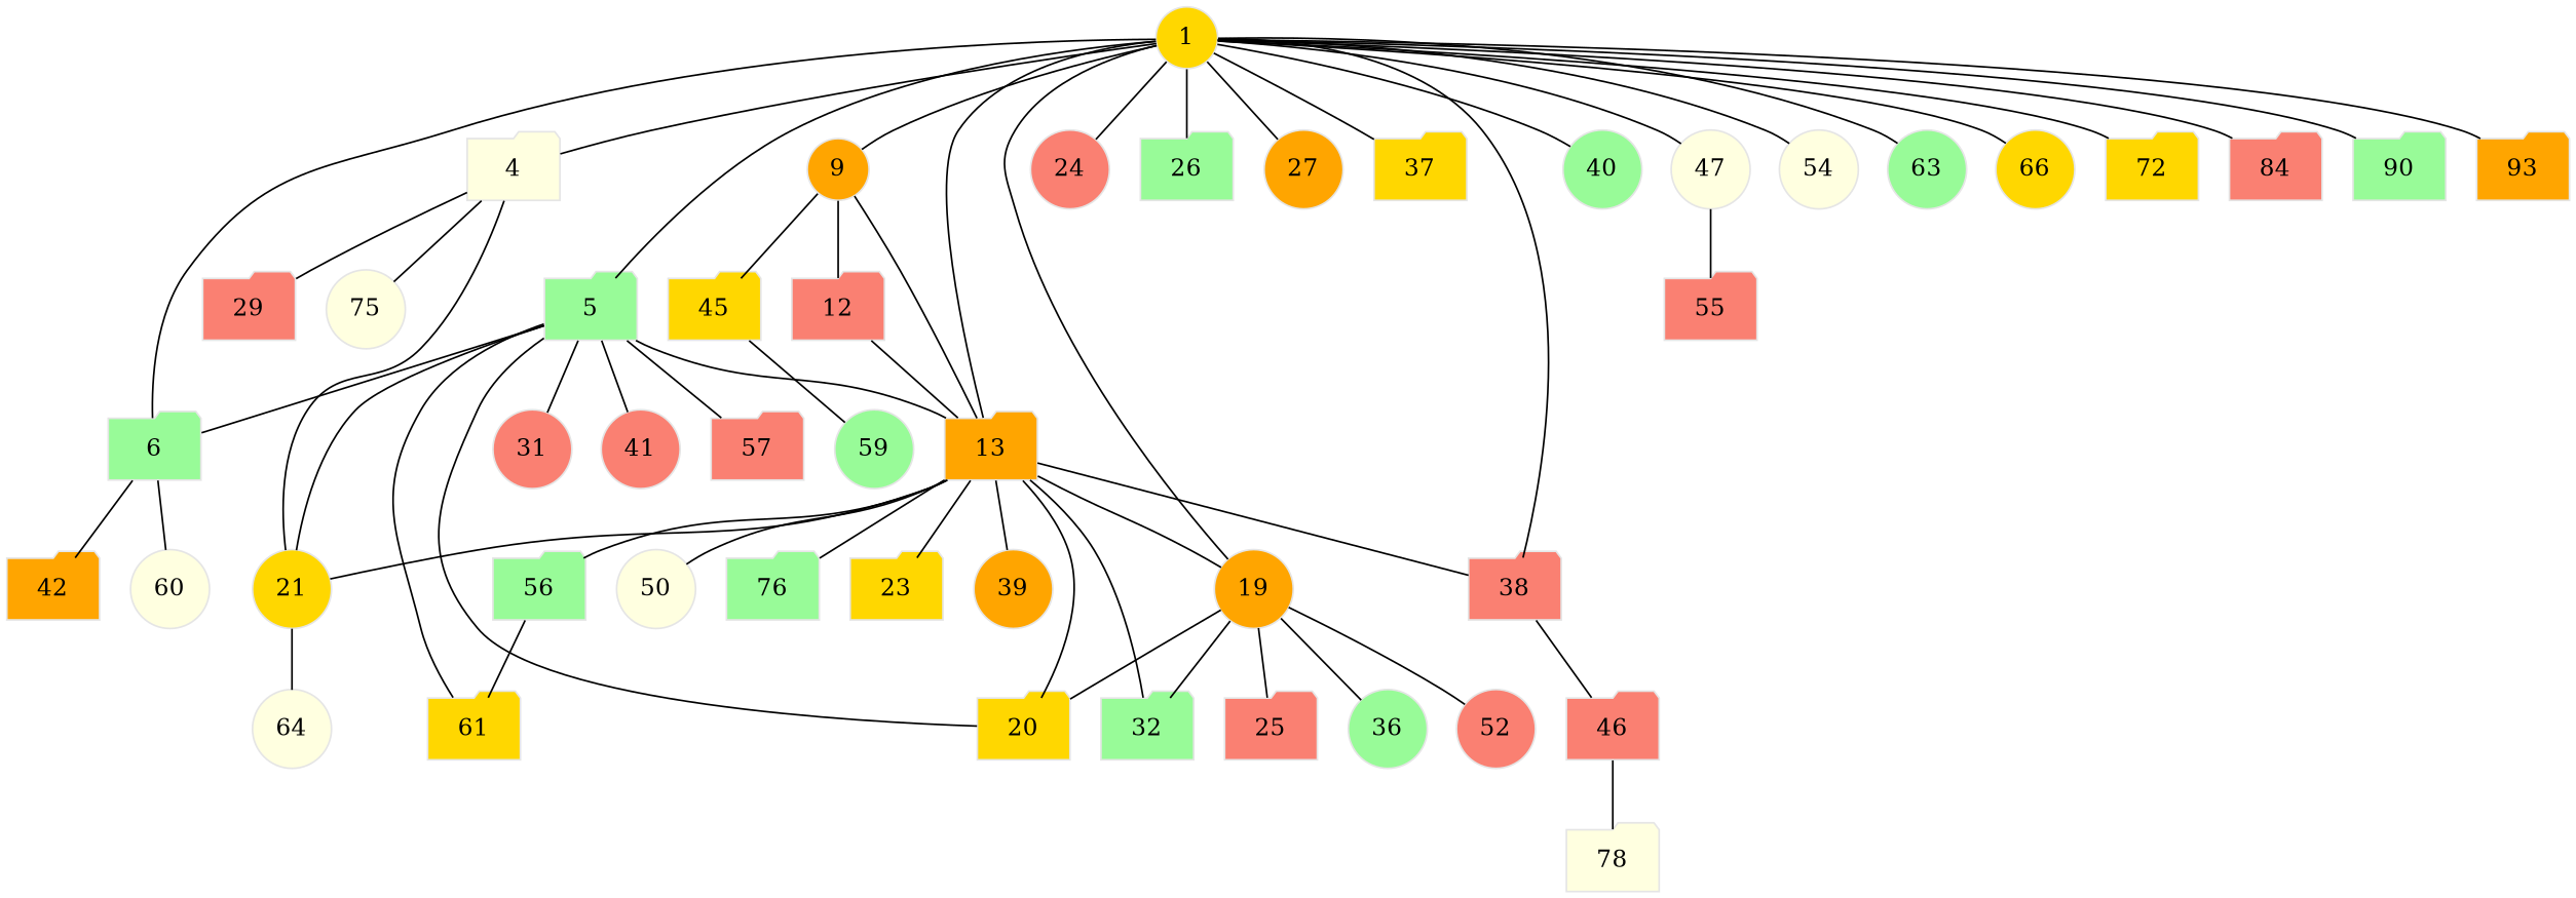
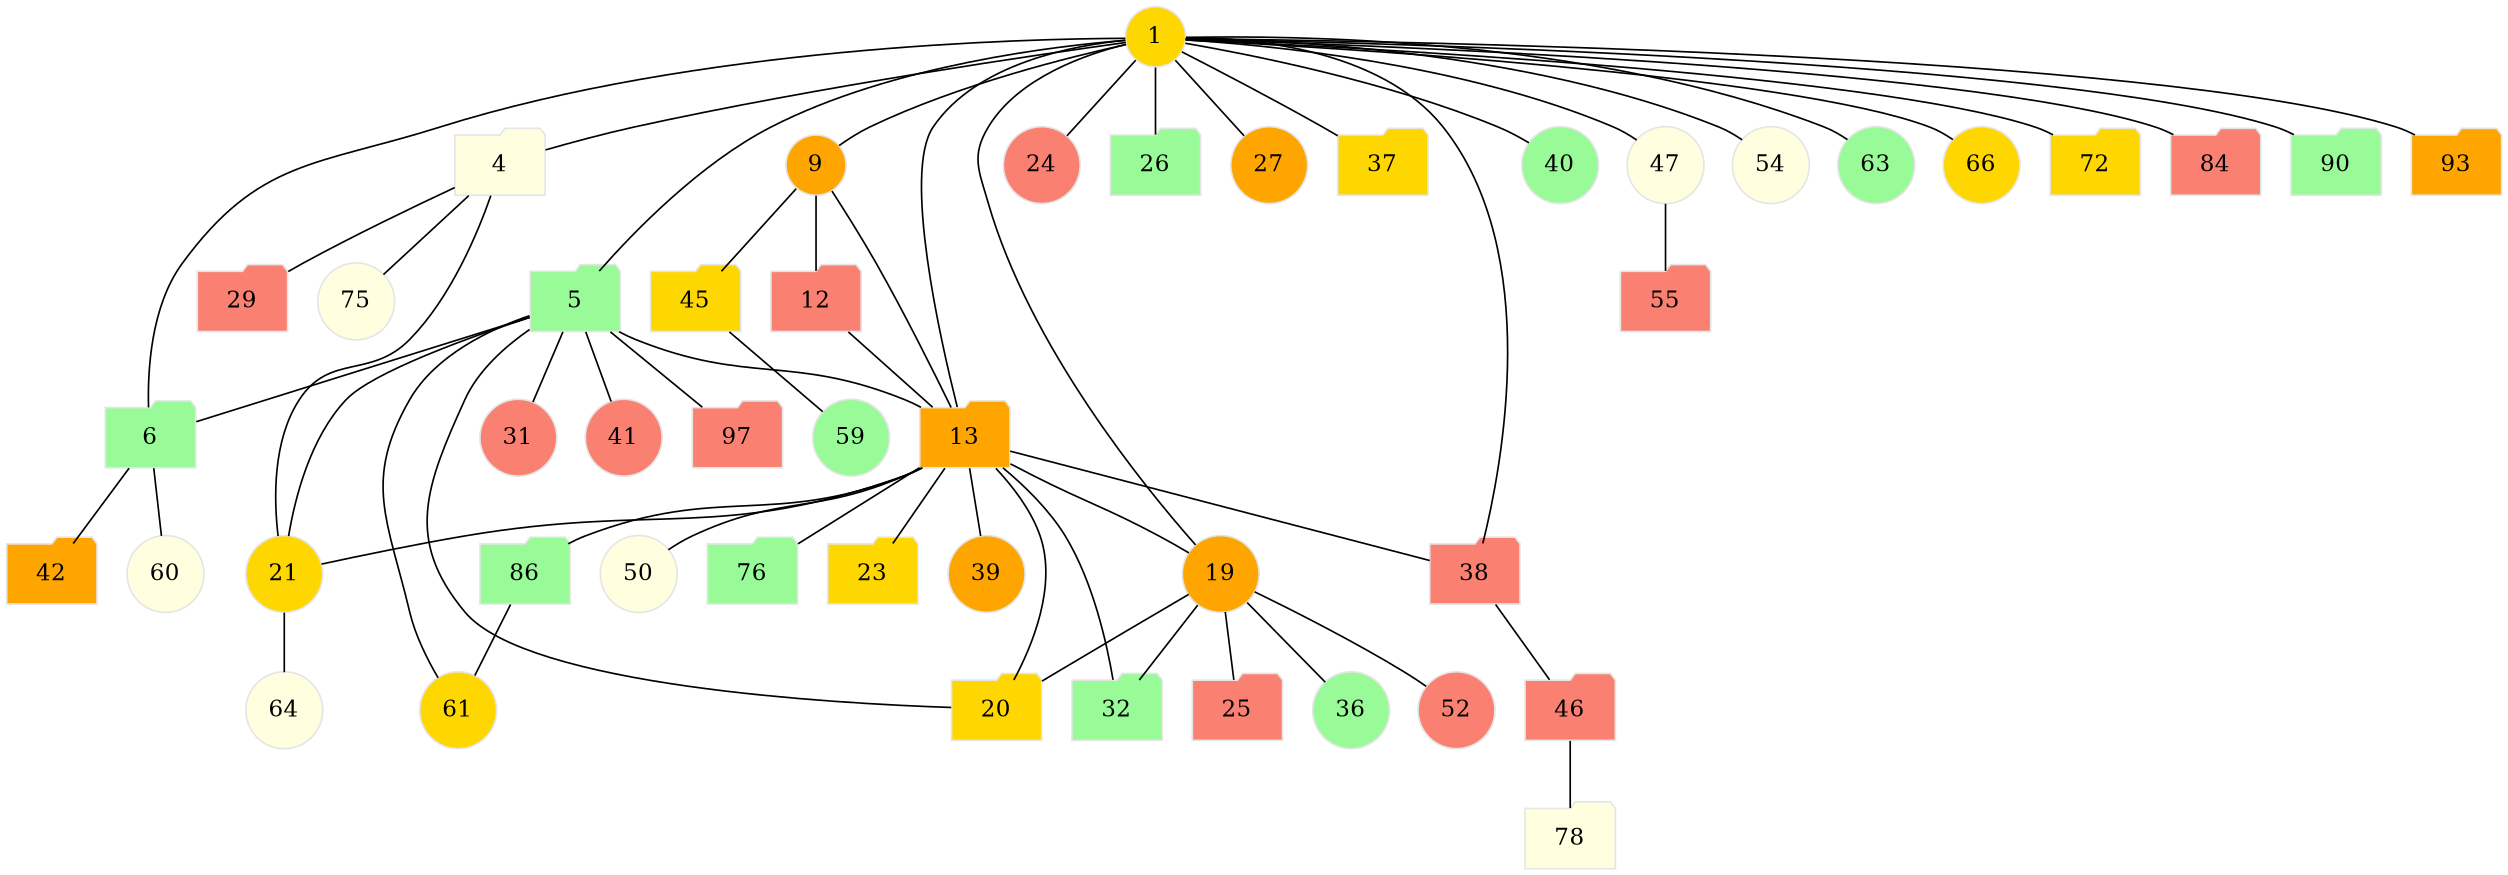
  graph {
    node [color=gray90 fillcolor=salmon shape=folder style=filled]
    1 [fillcolor=gold shape=circle super="+3+2"]
    4 [fillcolor=lightyellow super="+30"]
    5 [fillcolor=palegreen super="+8"]
    6 [fillcolor=palegreen super="+48"]
    9 [fillcolor=orange shape=circle super="+53+11"]
    13 [fillcolor=orange super="+15+91+65+16+14"]
    19 [fillcolor=orange shape=circle super="+86+77"]
    24 [shape=circle]
    26 [fillcolor=palegreen]
    27 [fillcolor=orange shape=circle]
    37 [fillcolor=gold super="+85"]
    38 [super="+43"]
    40 [fillcolor=palegreen shape=circle]
    47 [fillcolor=lightyellow shape=circle]
    54 [fillcolor=lightyellow shape=circle]
    63 [fillcolor=palegreen shape=circle]
    66 [fillcolor=gold shape=circle super="+74"]
    72 [fillcolor=gold]
    84
    90 [fillcolor=palegreen]
    93 [fillcolor=orange]
    21 [fillcolor=gold shape=circle super="+28"]
    29
    75 [fillcolor=lightyellow shape=circle]
    20 [fillcolor=gold super="+69+71+67+22"]
    31 [shape=circle]
    41 [shape=circle]
-   57
-   61 [fillcolor=gold]
+   57 [label=97]
+   61 [fillcolor=gold shape=circle]
    42 [fillcolor=orange]
    60 [fillcolor=lightyellow shape=circle]
    12
    45 [fillcolor=gold]
    23 [fillcolor=gold]
    32 [fillcolor=palegreen]
    39 [fillcolor=orange shape=circle super="+81"]
    50 [fillcolor=lightyellow shape=circle]
-   56 [fillcolor=palegreen]
+   56 [fillcolor=palegreen label=86]
    76 [fillcolor=palegreen]
    25
    36 [fillcolor=palegreen shape=circle]
    52 [shape=circle]
    46
    55
    64 [fillcolor=lightyellow shape=circle super="+79"]
    59 [fillcolor=palegreen shape=circle]
    78 [fillcolor=lightyellow]
    1 -- 4 [weight=3]
    1 -- 5 [weight=3]
    1 -- 6
    1 -- 9 [weight=2]
    1 -- 13
    1 -- 19
    1 -- 24
    1 -- 26
    1 -- 27
    1 -- 37
    1 -- 38
    1 -- 40
    1 -- 47
    1 -- 54
    1 -- 63
    1 -- 66
    1 -- 72
    1 -- 84
    1 -- 90
    1 -- 93
    4 -- 21
    4 -- 29
    4 -- 75
    5 -- 6 [weight=2]
    5 -- 13 [weight=2]
    5 -- 21
    5 -- 20
    5 -- 31
    5 -- 41
    5 -- 57
    5 -- 61
    6 -- 42
    6 -- 60
    9 -- 13
    9 -- 12 [weight=2]
    9 -- 45
    13 -- 19 [weight=2]
    13 -- 38
    13 -- 21
    13 -- 20 [weight=2]
    13 -- 23
    13 -- 32
    13 -- 39
    13 -- 50
    13 -- 56
    13 -- 76
    19 -- 20
    19 -- 32
    19 -- 25
    19 -- 36
    19 -- 52
    38 -- 46
    47 -- 55
    21 -- 64
    12 -- 13
    45 -- 59
    56 -- 61
    46 -- 78
  }
